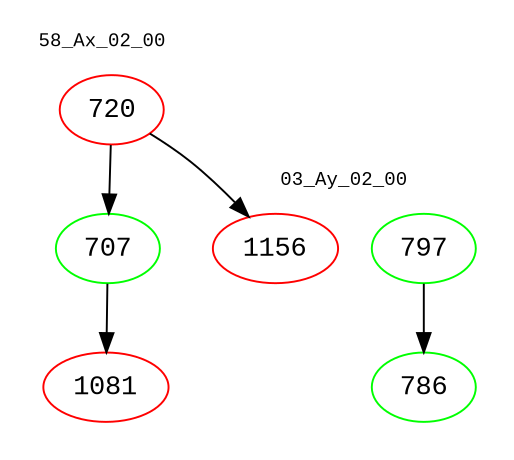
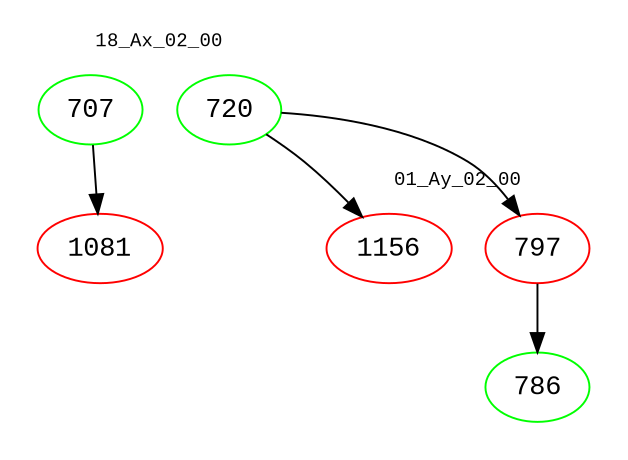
  digraph {
    fontname="Liberation Mono"
    node [color=green fontname="Liberation Mono"]
    edge [color=black fontname="Liberation Mono"]
-   n1 [label=797]
+   n1 [color=red label=797]
    n2 [label=786]
    n3 [color=red label=1156]
-   n4 [color=red label=720]
+   n4 [label=720]
    n5 [label=707]
    n6 [color=red label=1081]
    subgraph cluster_1 {
      color=white
      fontsize=10
-     label="03_Ay_02_00"
+     label="01_Ay_02_00"
      n1
      n2
      n3
    }
    subgraph cluster_2 {
      color=white
      fontsize=10
-     label="58_Ax_02_00"
+     label="18_Ax_02_00"
      n4
      n5
      n6
    }
    n1 -> n2
    n4 -> n3
-   n4 -> n5
+   n4 -> n1
    n5 -> n6
  }
